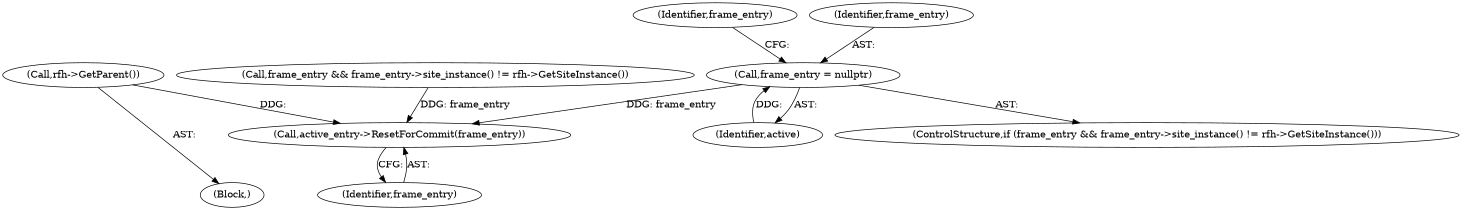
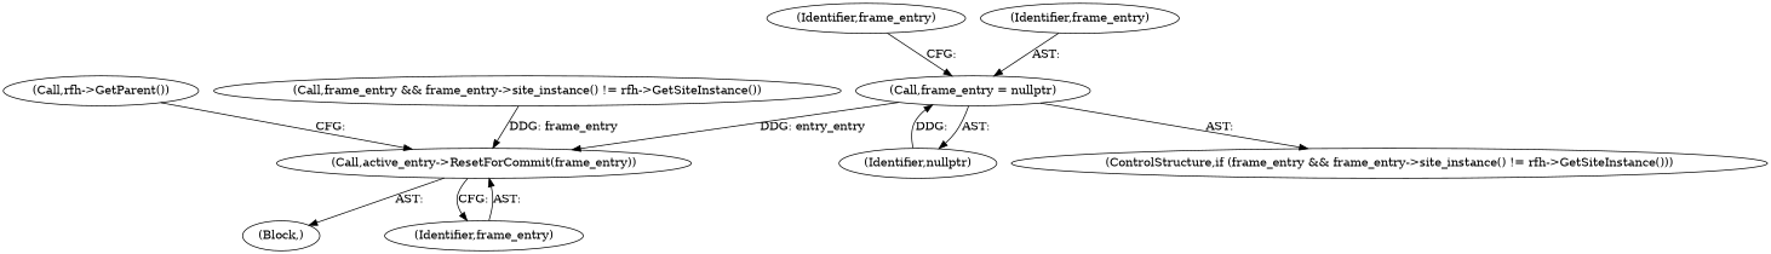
  digraph {
    fontname="DejaVu Serif"
    node [fontname="DejaVu Serif"]
    edge [fontname="DejaVu Serif"]
    n1 [label="(Call,frame_entry = nullptr)"]
    n2 [label="(Call,active_entry->ResetForCommit(frame_entry))"]
    n3 [label="(ControlStructure,if (frame_entry && frame_entry->site_instance() != rfh->GetSiteInstance()))"]
-   n4 [label="(Identifier,active)"]
+   n4 [label="(Identifier,nullptr)"]
    n5 [label="(Block,)"]
    n6 [label="(Identifier,frame_entry)"]
    n7 [label="(Identifier,frame_entry)"]
    n8 [label="(Call,rfh->GetParent())"]
    n9 [label="(Call,frame_entry && frame_entry->site_instance() != rfh->GetSiteInstance())"]
    n10 [label="(Identifier,frame_entry)"]
-   n1 -> n2 [label="DDG: frame_entry"]
+   n1 -> n2 [label="DDG: entry_entry"]
    n1 -> n3 [label="AST: "]
    n1 -> n4 [label="AST: "]
-   n8 -> n5 [label="AST: "]
+   n2 -> n5 [label="AST: "]
    n2 -> n6 [label="CFG: "]
    n4 -> n1 [label="DDG: "]
    n6 -> n2 [label="AST: "]
    n7 -> n1 [label="CFG: "]
-   n8 -> n2 [label="DDG: "]
+   n8 -> n2 [label="CFG: "]
    n9 -> n2 [label="DDG: frame_entry"]
    n10 -> n1 [label="AST: "]
  }
